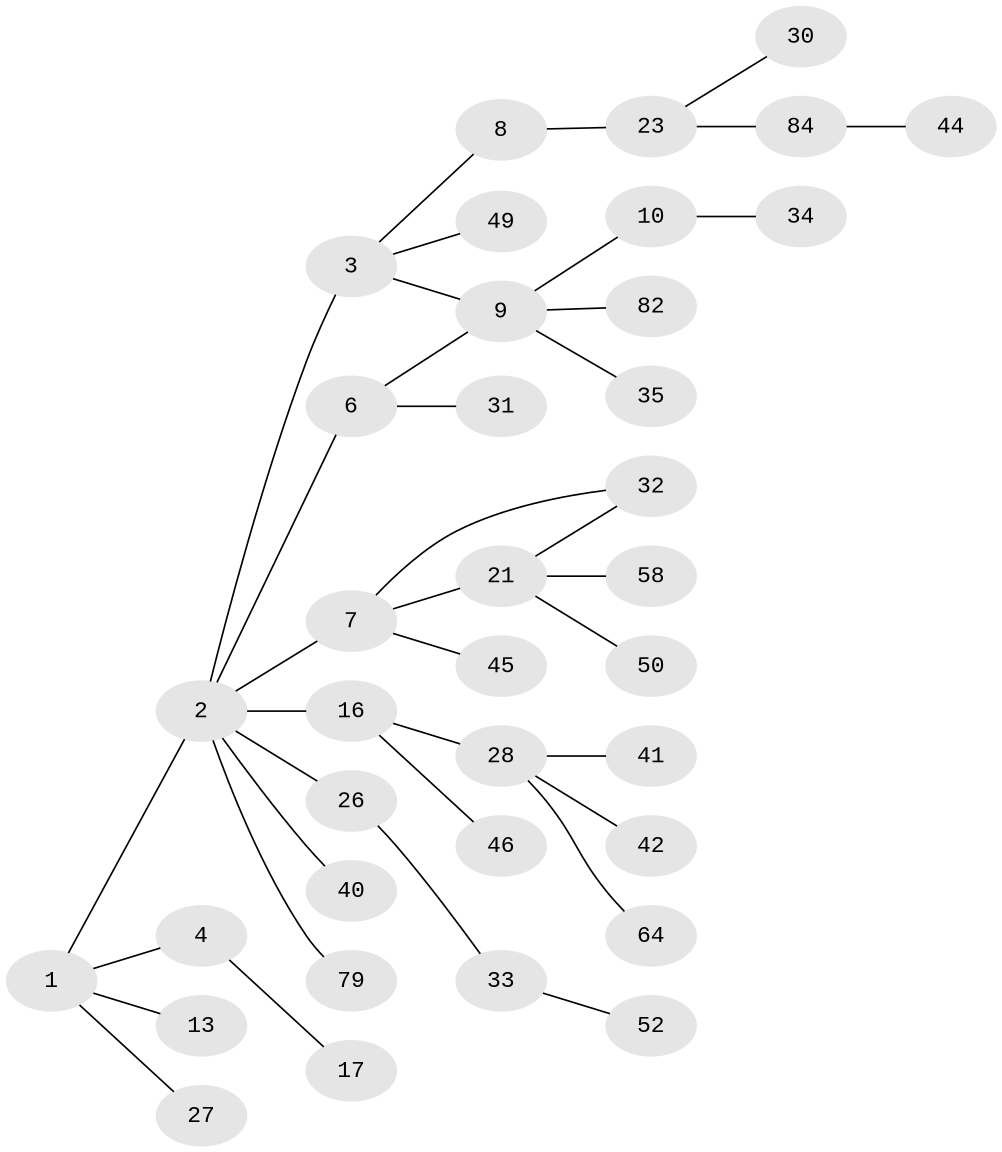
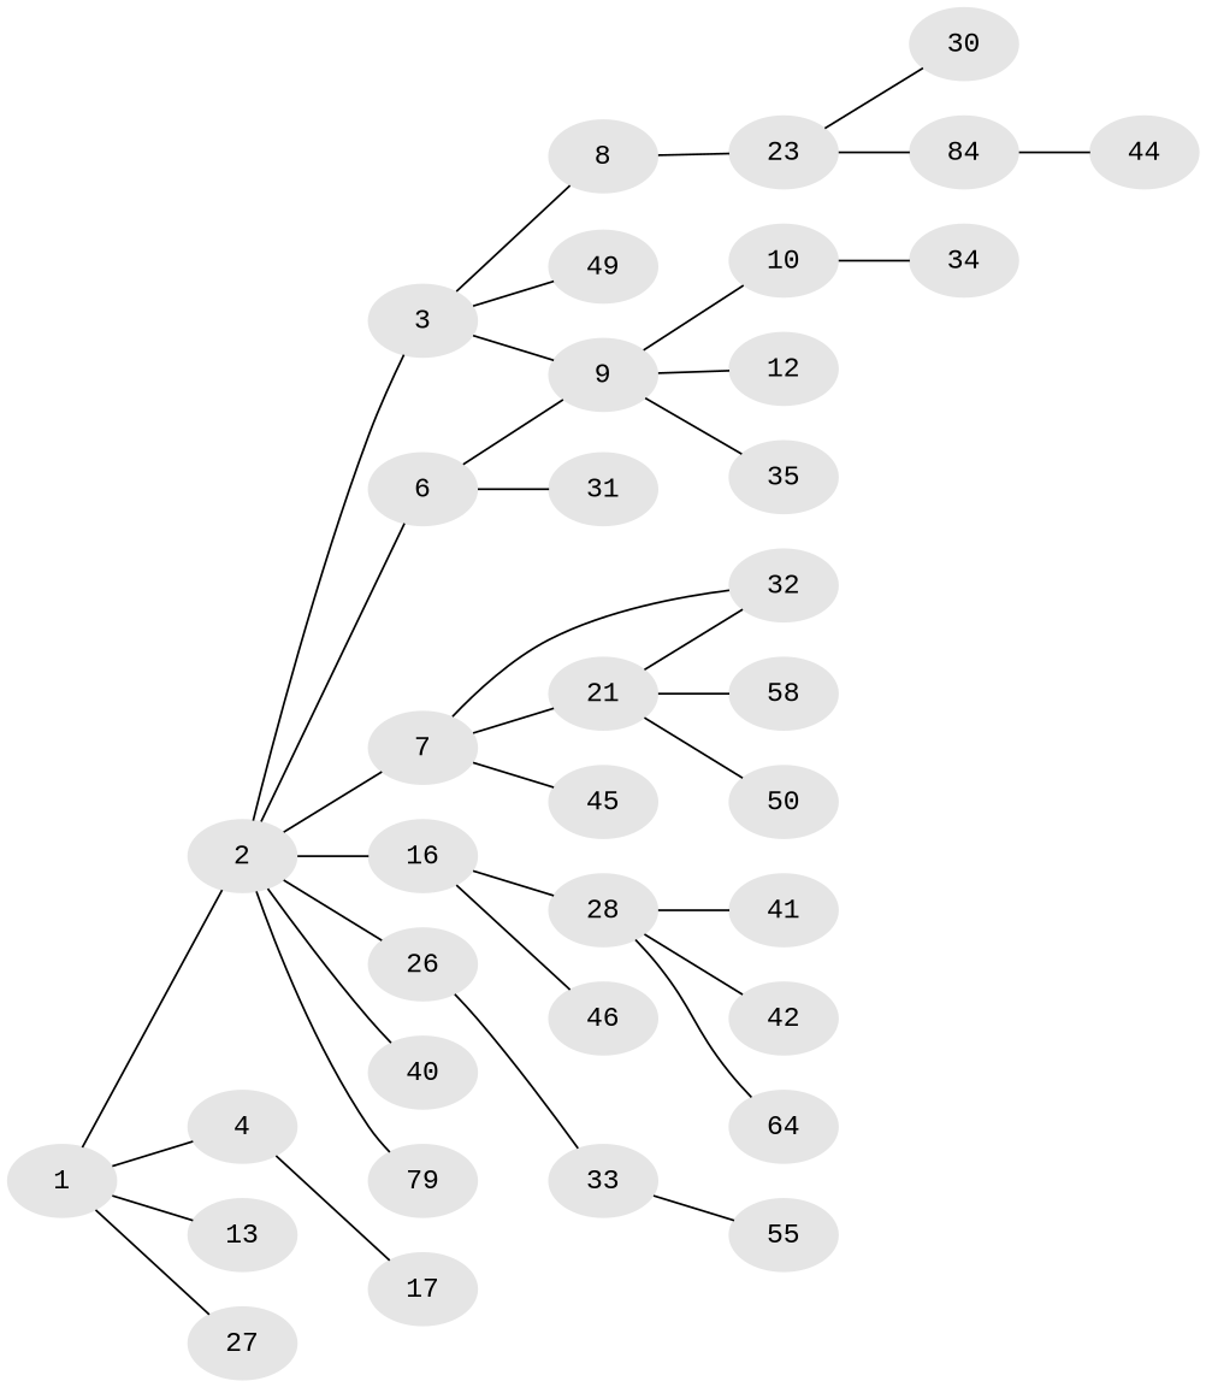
  graph {
    fontname="Liberation Mono"
    rankdir=LR
    node [color=gray90 fontname="Liberation Mono" style=filled]
    edge [fontname="Liberation Mono"]
    2 [super="+5"]
    3 [super="+36"]
    6 [super="+67+19"]
    7 [super="+11"]
    16 [super="+62"]
    26 [super="+39"]
    40
    n8 [label=79]
    1
    4
    13 [super="+66+47"]
    27 [super="+53"]
    17 [super="+22"]
    8 [super="+15"]
    9
    49
    31
    21 [super="+43+38+51"]
    32 [super="+37"]
    45
    28
    46
    33
    23
    10 [super="+68+29"]
-   12 [super="+20" label=82]
+   12 [super="+20"]
    35
    n28 [label=58]
    50
    30
    n31 [label=84]
    34
    41
    42
    64 [super="+71"]
    44
-   55 [super="+57+58" label=52]
+   55 [super="+57+58"]
    2 -- 3
    2 -- 6
    2 -- 7 [weight=2]
    2 -- 16
    2 -- 26
    2 -- 40
    2 -- n8
    3 -- 8
    3 -- 9
    3 -- 49
    6 -- 9
    6 -- 31
    7 -- 21
    7 -- 32
    7 -- 45
    16 -- 28
    16 -- 46
    26 -- 33
    1 -- 2
    1 -- 4
    1 -- 13
    1 -- 27
    4 -- 17
    8 -- 23
    9 -- 10
    9 -- 12
    9 -- 35
    21 -- 32
    21 -- n28
    21 -- 50
    28 -- 41
    28 -- 42
    28 -- 64
    33 -- 55
    23 -- 30
    23 -- n31
    10 -- 34
    n31 -- 44
  }
